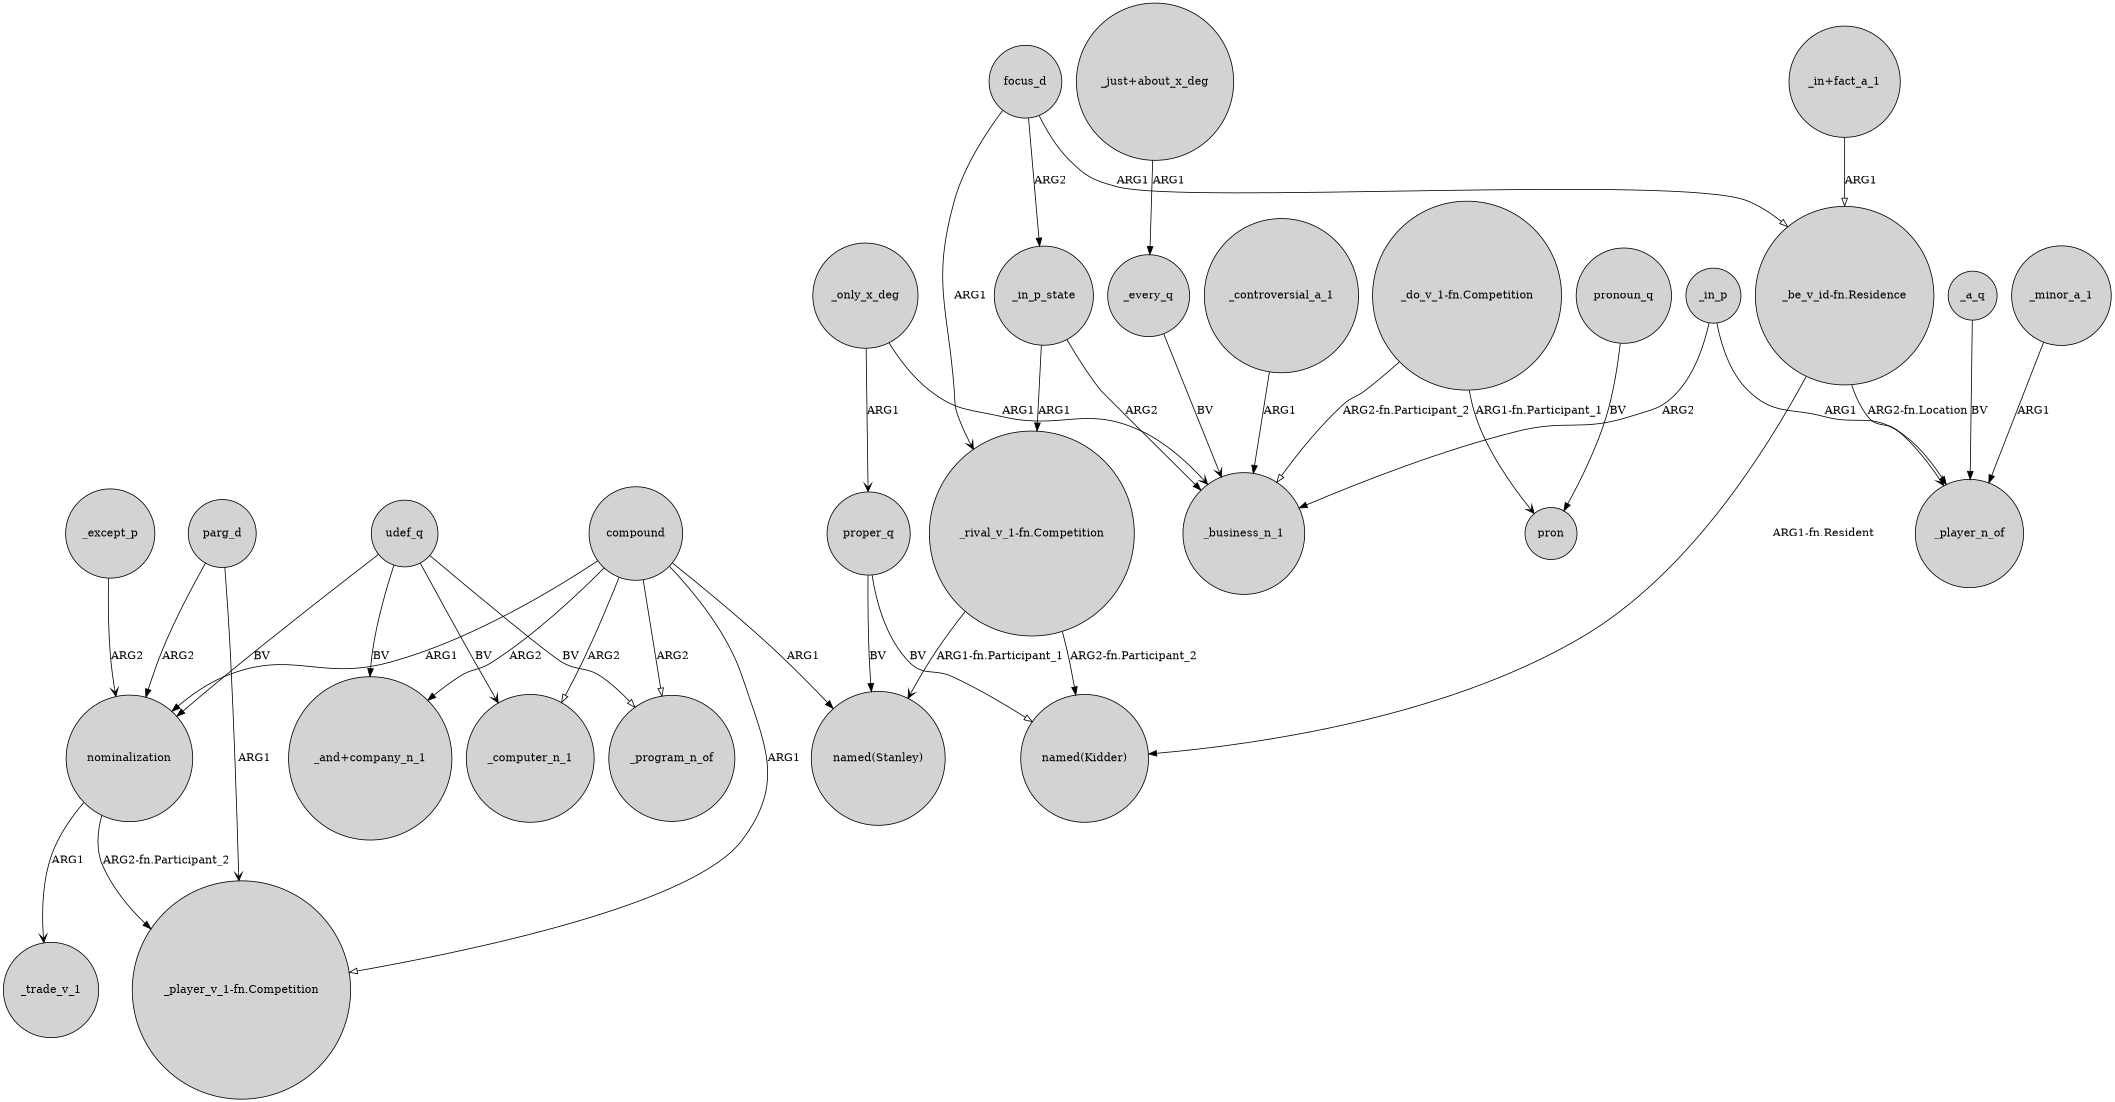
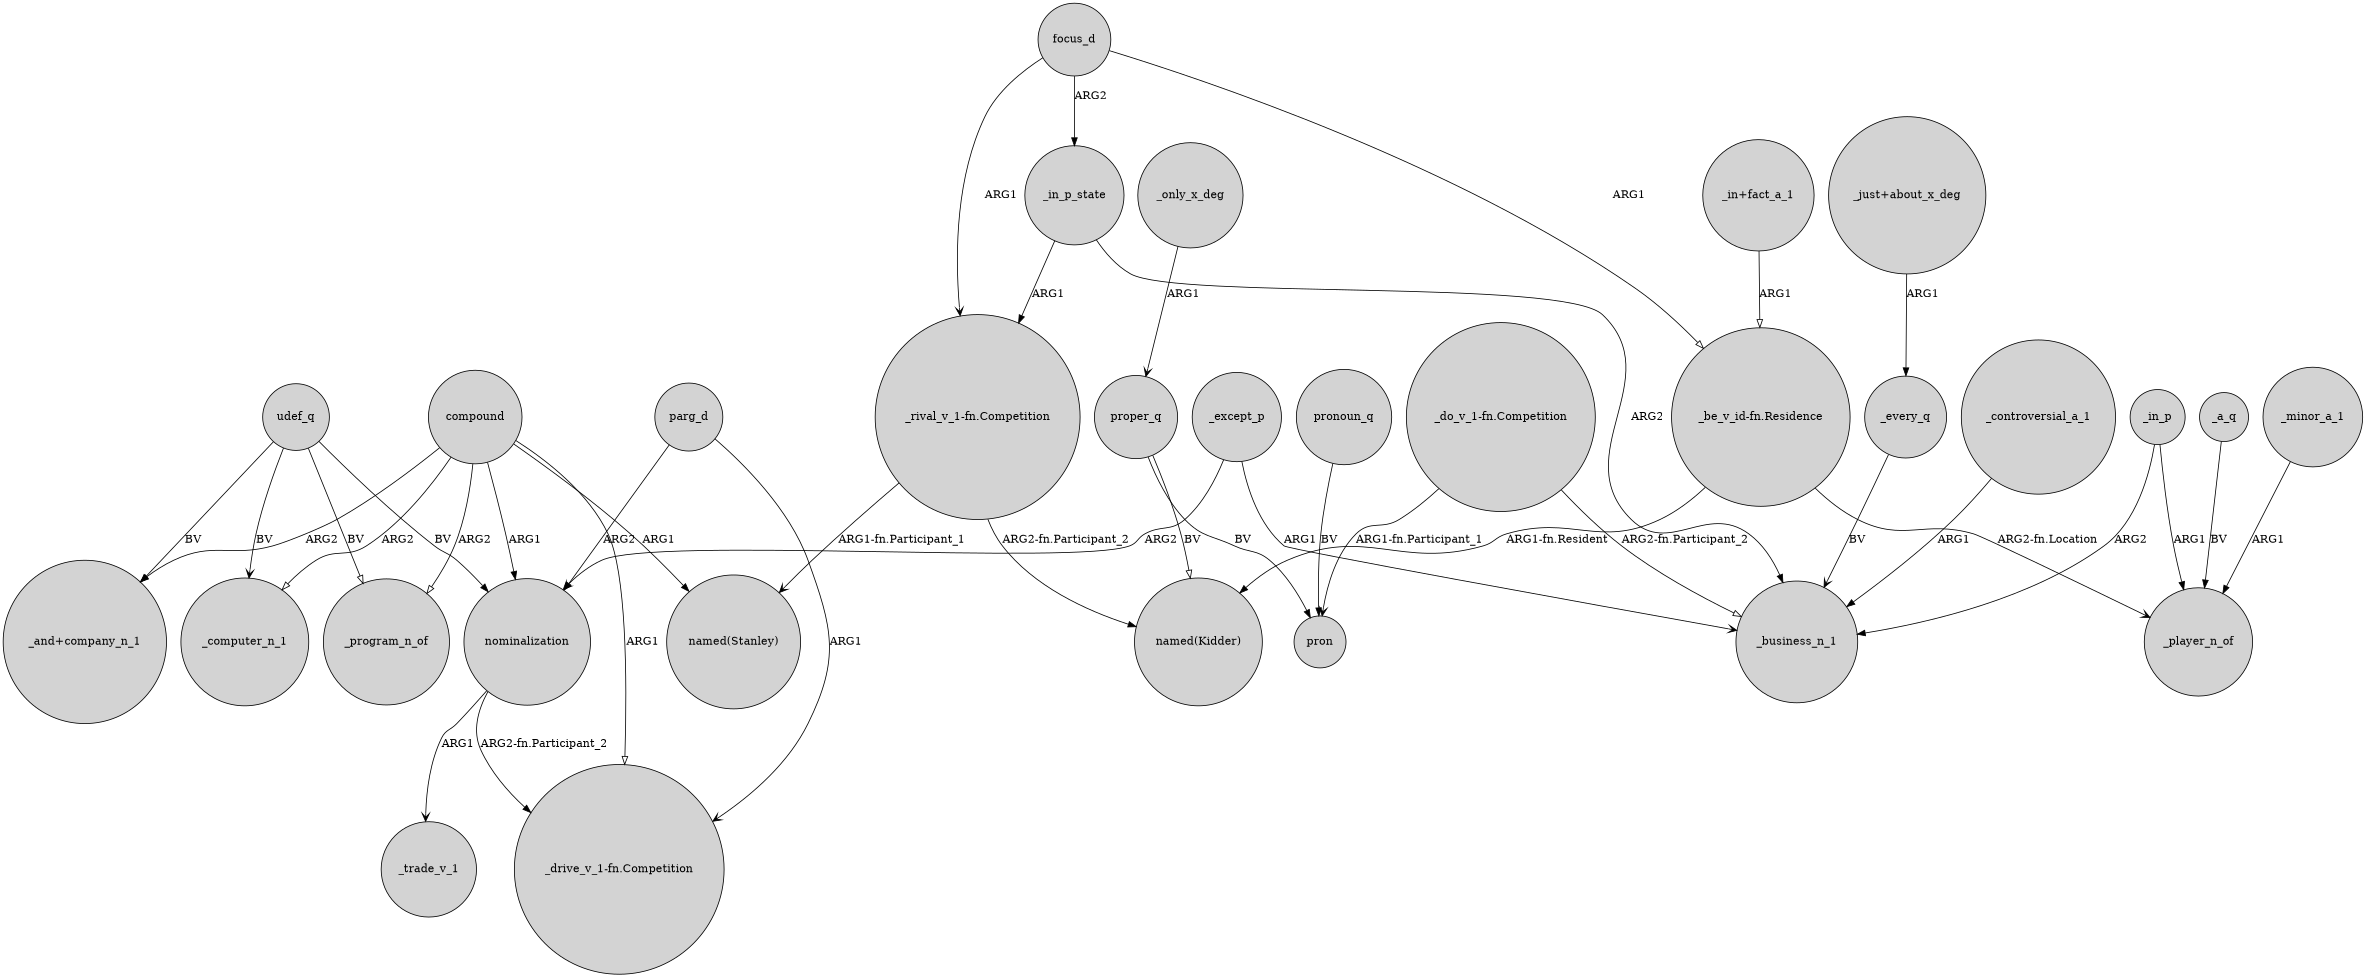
  digraph {
    node [shape=circle style=filled]
    edge [arrowhead=normal]
    "_be_v_id-fn.Residence"
    "named(Kidder)"
    _player_n_of
    focus_d
    "_rival_v_1-fn.Competition"
    _in_p_state
    "named(Stanley)"
    _business_n_1
    compound
    "_and+company_n_1"
    nominalization
    _computer_n_1
-   "_drive_v_1-fn.Competition" [label="_player_v_1-fn.Competition"]
+   "_drive_v_1-fn.Competition"
    _program_n_of
    _trade_v_1
    _only_x_deg
    proper_q
    "_do_v_1-fn.Competition"
    pron
    udef_q
    _every_q
    _a_q
    "_in+fact_a_1"
    _except_p
    _controversial_a_1
    pronoun_q
    parg_d
    "_just+about_x_deg"
    _in_p
    _minor_a_1
    "_be_v_id-fn.Residence" -> "named(Kidder)" [label="ARG1-fn.Resident"]
    "_be_v_id-fn.Residence" -> _player_n_of [arrowhead=vee label="ARG2-fn.Location"]
    focus_d -> "_be_v_id-fn.Residence" [arrowhead=onormal label=ARG1]
    focus_d -> "_rival_v_1-fn.Competition" [arrowhead=vee label=ARG1]
    focus_d -> _in_p_state [label=ARG2]
    "_rival_v_1-fn.Competition" -> "named(Kidder)" [label="ARG2-fn.Participant_2"]
    "_rival_v_1-fn.Competition" -> "named(Stanley)" [arrowhead=vee label="ARG1-fn.Participant_1"]
    _in_p_state -> "_rival_v_1-fn.Competition" [label=ARG1]
    _in_p_state -> _business_n_1 [label=ARG2]
    compound -> "named(Stanley)" [label=ARG1]
    compound -> "_and+company_n_1" [label=ARG2]
    compound -> nominalization [label=ARG1]
    compound -> _computer_n_1 [arrowhead=onormal label=ARG2]
    compound -> "_drive_v_1-fn.Competition" [arrowhead=onormal label=ARG1]
    compound -> _program_n_of [arrowhead=onormal label=ARG2]
    nominalization -> "_drive_v_1-fn.Competition" [label="ARG2-fn.Participant_2"]
    nominalization -> _trade_v_1 [arrowhead=vee label=ARG1]
    _only_x_deg -> proper_q [arrowhead=vee label=ARG1]
    proper_q -> "named(Kidder)" [arrowhead=onormal label=BV]
-   proper_q -> "named(Stanley)" [label=BV]
+   proper_q -> pron [label=BV]
    "_do_v_1-fn.Competition" -> _business_n_1 [arrowhead=onormal label="ARG2-fn.Participant_2"]
    "_do_v_1-fn.Competition" -> pron [arrowhead=vee label="ARG1-fn.Participant_1"]
    udef_q -> "_and+company_n_1" [label=BV]
    udef_q -> nominalization [label=BV]
    udef_q -> _computer_n_1 [arrowhead=vee label=BV]
    udef_q -> _program_n_of [arrowhead=onormal label=BV]
    _every_q -> _business_n_1 [arrowhead=vee label=BV]
    _a_q -> _player_n_of [label=BV]
    "_in+fact_a_1" -> "_be_v_id-fn.Residence" [arrowhead=onormal label=ARG1]
-   _only_x_deg -> _business_n_1 [arrowhead=vee label=ARG1]
+   _except_p -> _business_n_1 [arrowhead=vee label=ARG1]
    _except_p -> nominalization [arrowhead=vee label=ARG2]
    _controversial_a_1 -> _business_n_1 [label=ARG1]
    pronoun_q -> pron [label=BV]
    parg_d -> nominalization [label=ARG2]
    parg_d -> "_drive_v_1-fn.Competition" [arrowhead=vee label=ARG1]
    "_just+about_x_deg" -> _every_q [label=ARG1]
    _in_p -> _player_n_of [label=ARG1]
    _in_p -> _business_n_1 [label=ARG2]
    _minor_a_1 -> _player_n_of [label=ARG1]
  }
